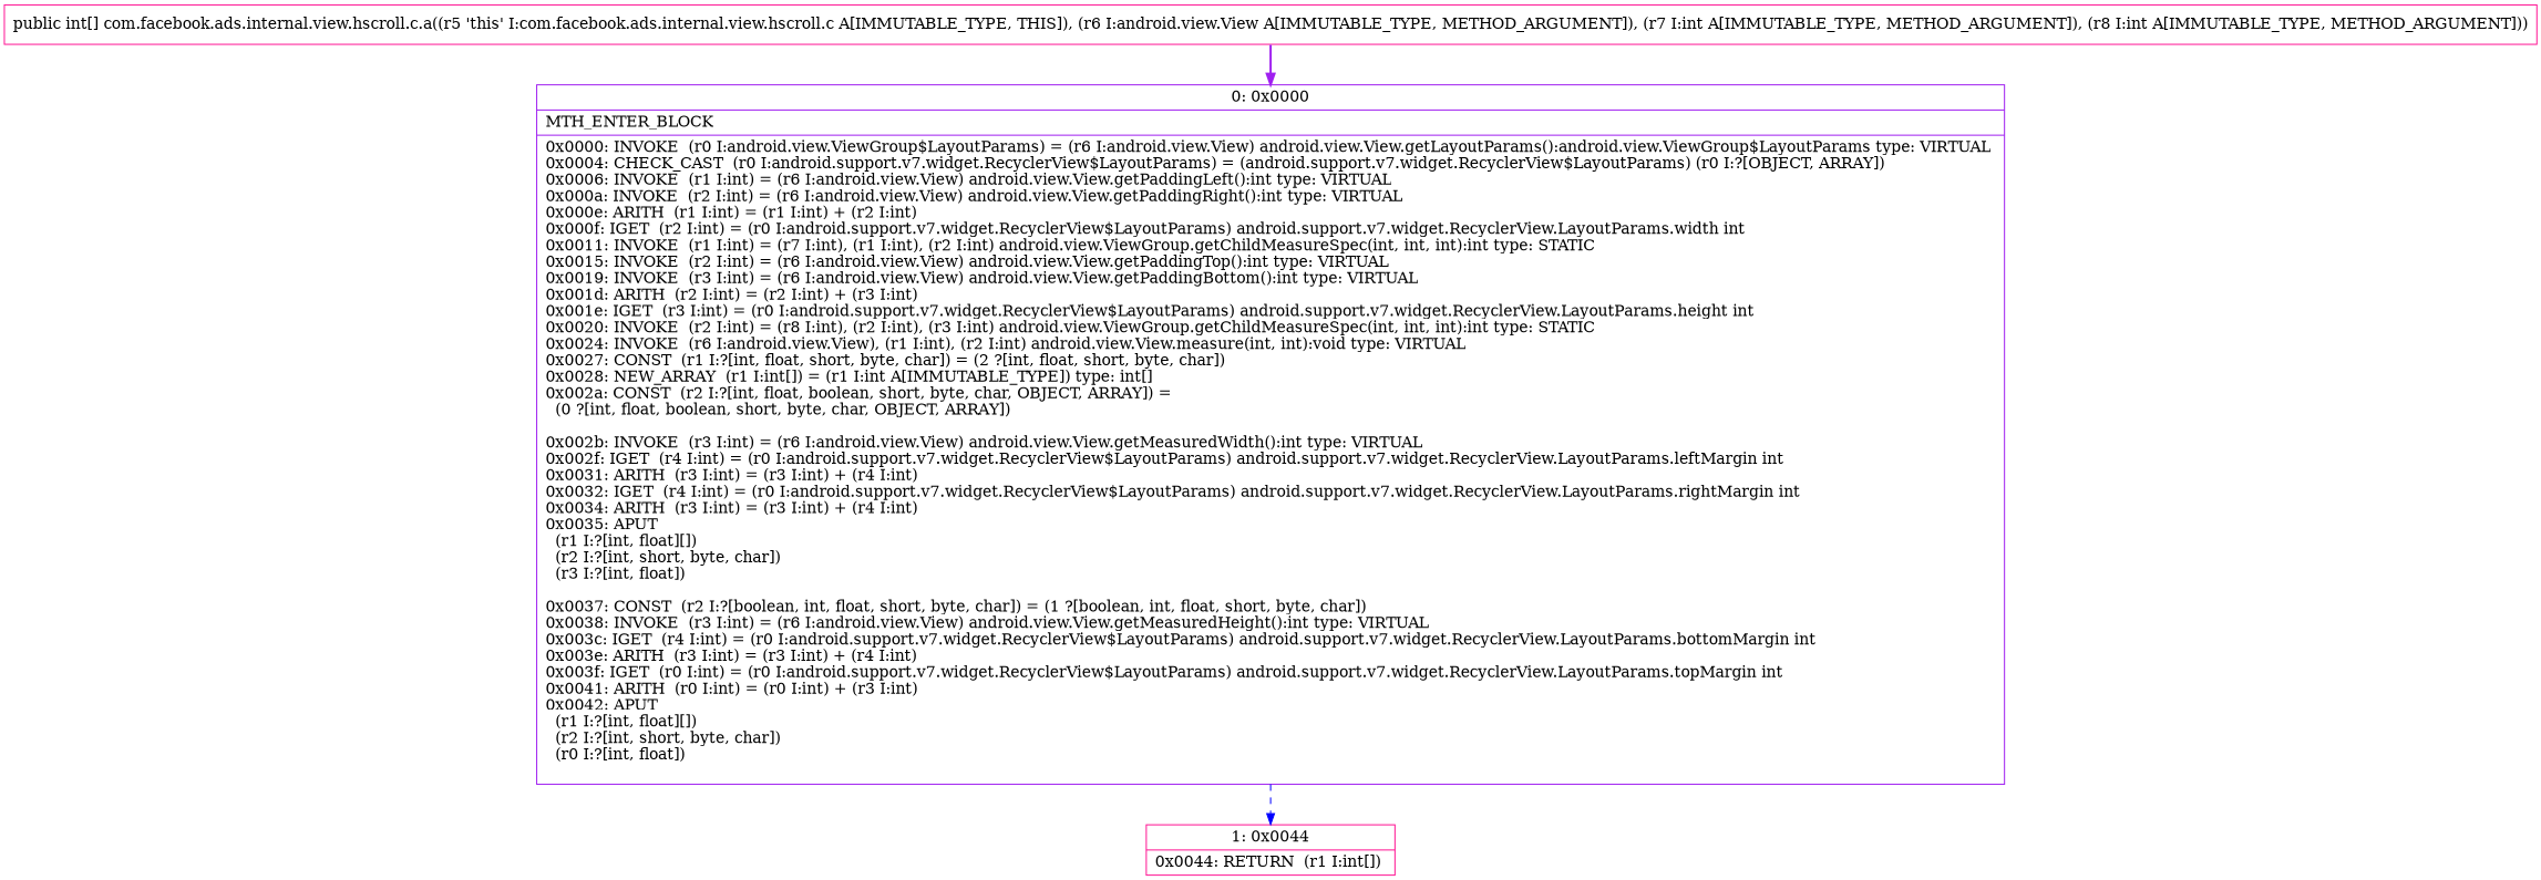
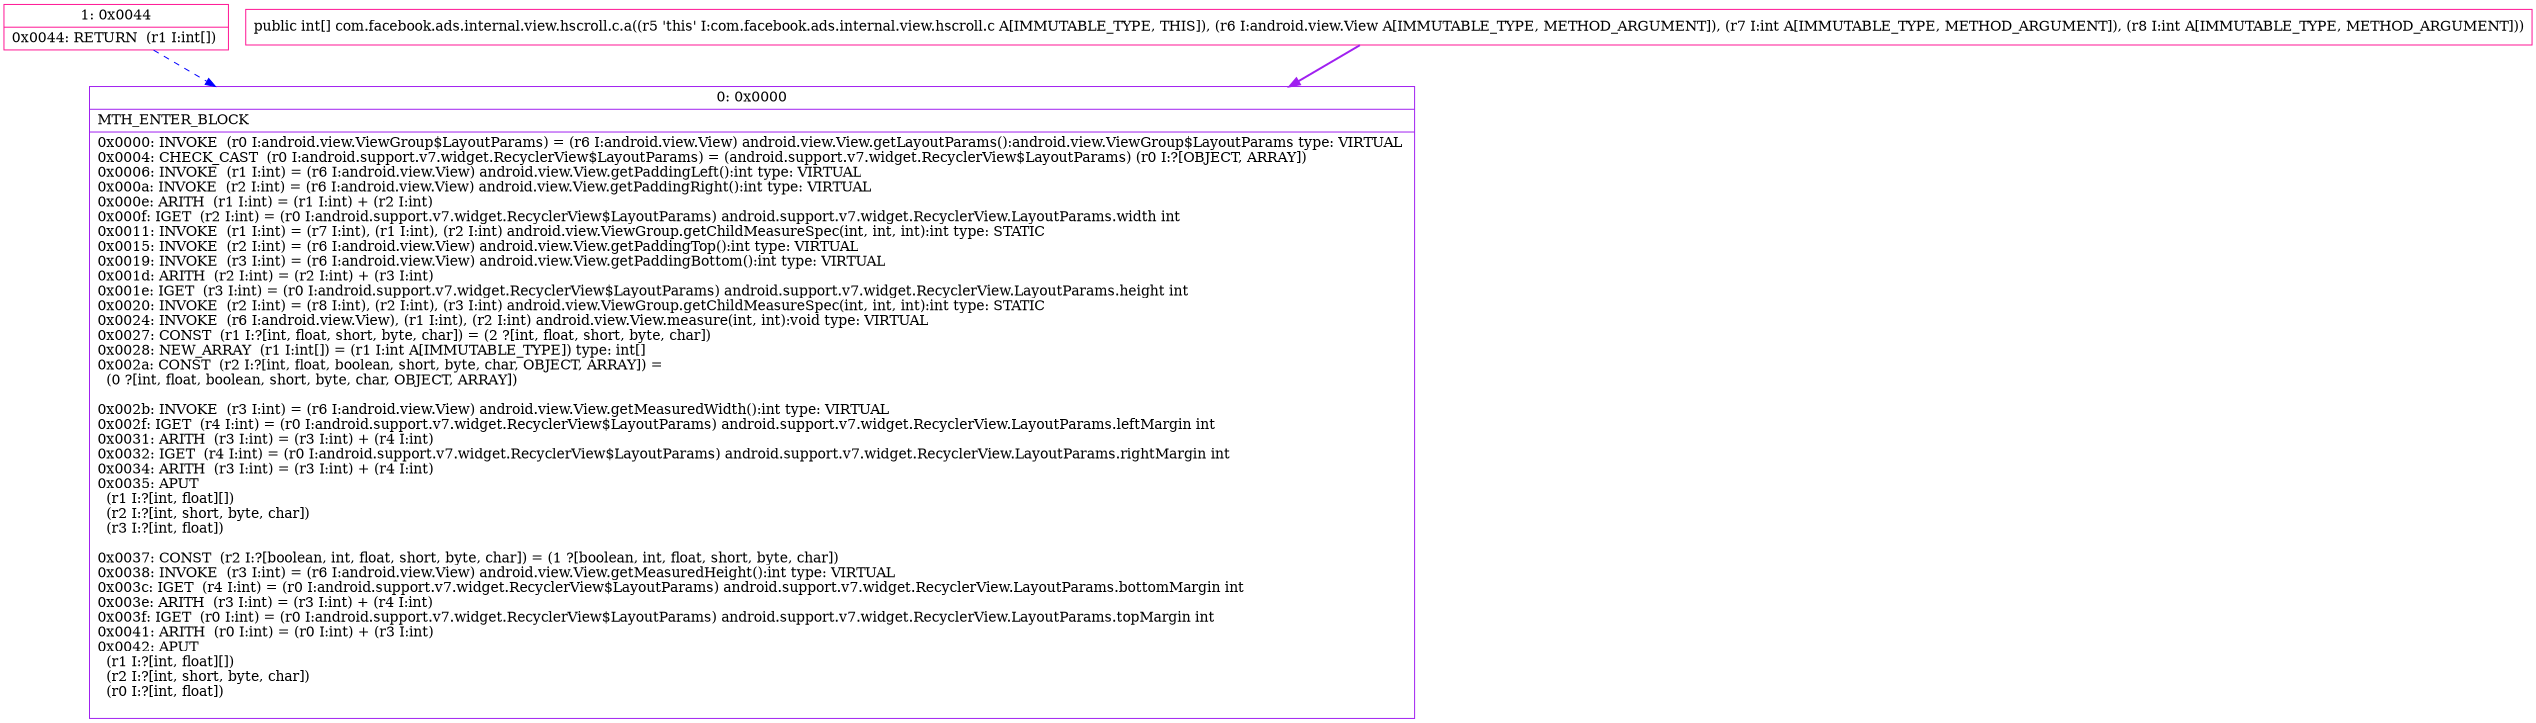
  digraph {
    node [shape=record color=deeppink]
    n1 [label="{0\:\ 0x0000|MTH_ENTER_BLOCK\l|0x0000: INVOKE  (r0 I:android.view.ViewGroup$LayoutParams) = (r6 I:android.view.View) android.view.View.getLayoutParams():android.view.ViewGroup$LayoutParams type: VIRTUAL \l0x0004: CHECK_CAST  (r0 I:android.support.v7.widget.RecyclerView$LayoutParams) = (android.support.v7.widget.RecyclerView$LayoutParams) (r0 I:?[OBJECT, ARRAY]) \l0x0006: INVOKE  (r1 I:int) = (r6 I:android.view.View) android.view.View.getPaddingLeft():int type: VIRTUAL \l0x000a: INVOKE  (r2 I:int) = (r6 I:android.view.View) android.view.View.getPaddingRight():int type: VIRTUAL \l0x000e: ARITH  (r1 I:int) = (r1 I:int) + (r2 I:int) \l0x000f: IGET  (r2 I:int) = (r0 I:android.support.v7.widget.RecyclerView$LayoutParams) android.support.v7.widget.RecyclerView.LayoutParams.width int \l0x0011: INVOKE  (r1 I:int) = (r7 I:int), (r1 I:int), (r2 I:int) android.view.ViewGroup.getChildMeasureSpec(int, int, int):int type: STATIC \l0x0015: INVOKE  (r2 I:int) = (r6 I:android.view.View) android.view.View.getPaddingTop():int type: VIRTUAL \l0x0019: INVOKE  (r3 I:int) = (r6 I:android.view.View) android.view.View.getPaddingBottom():int type: VIRTUAL \l0x001d: ARITH  (r2 I:int) = (r2 I:int) + (r3 I:int) \l0x001e: IGET  (r3 I:int) = (r0 I:android.support.v7.widget.RecyclerView$LayoutParams) android.support.v7.widget.RecyclerView.LayoutParams.height int \l0x0020: INVOKE  (r2 I:int) = (r8 I:int), (r2 I:int), (r3 I:int) android.view.ViewGroup.getChildMeasureSpec(int, int, int):int type: STATIC \l0x0024: INVOKE  (r6 I:android.view.View), (r1 I:int), (r2 I:int) android.view.View.measure(int, int):void type: VIRTUAL \l0x0027: CONST  (r1 I:?[int, float, short, byte, char]) = (2 ?[int, float, short, byte, char]) \l0x0028: NEW_ARRAY  (r1 I:int[]) = (r1 I:int A[IMMUTABLE_TYPE]) type: int[] \l0x002a: CONST  (r2 I:?[int, float, boolean, short, byte, char, OBJECT, ARRAY]) = \l  (0 ?[int, float, boolean, short, byte, char, OBJECT, ARRAY])\l \l0x002b: INVOKE  (r3 I:int) = (r6 I:android.view.View) android.view.View.getMeasuredWidth():int type: VIRTUAL \l0x002f: IGET  (r4 I:int) = (r0 I:android.support.v7.widget.RecyclerView$LayoutParams) android.support.v7.widget.RecyclerView.LayoutParams.leftMargin int \l0x0031: ARITH  (r3 I:int) = (r3 I:int) + (r4 I:int) \l0x0032: IGET  (r4 I:int) = (r0 I:android.support.v7.widget.RecyclerView$LayoutParams) android.support.v7.widget.RecyclerView.LayoutParams.rightMargin int \l0x0034: ARITH  (r3 I:int) = (r3 I:int) + (r4 I:int) \l0x0035: APUT  \l  (r1 I:?[int, float][])\l  (r2 I:?[int, short, byte, char])\l  (r3 I:?[int, float])\l \l0x0037: CONST  (r2 I:?[boolean, int, float, short, byte, char]) = (1 ?[boolean, int, float, short, byte, char]) \l0x0038: INVOKE  (r3 I:int) = (r6 I:android.view.View) android.view.View.getMeasuredHeight():int type: VIRTUAL \l0x003c: IGET  (r4 I:int) = (r0 I:android.support.v7.widget.RecyclerView$LayoutParams) android.support.v7.widget.RecyclerView.LayoutParams.bottomMargin int \l0x003e: ARITH  (r3 I:int) = (r3 I:int) + (r4 I:int) \l0x003f: IGET  (r0 I:int) = (r0 I:android.support.v7.widget.RecyclerView$LayoutParams) android.support.v7.widget.RecyclerView.LayoutParams.topMargin int \l0x0041: ARITH  (r0 I:int) = (r0 I:int) + (r3 I:int) \l0x0042: APUT  \l  (r1 I:?[int, float][])\l  (r2 I:?[int, short, byte, char])\l  (r0 I:?[int, float])\l \l}" color=purple]
    n2 [label="{1\:\ 0x0044|0x0044: RETURN  (r1 I:int[]) \l}"]
    n3 [label="{public int[] com.facebook.ads.internal.view.hscroll.c.a((r5 'this' I:com.facebook.ads.internal.view.hscroll.c A[IMMUTABLE_TYPE, THIS]), (r6 I:android.view.View A[IMMUTABLE_TYPE, METHOD_ARGUMENT]), (r7 I:int A[IMMUTABLE_TYPE, METHOD_ARGUMENT]), (r8 I:int A[IMMUTABLE_TYPE, METHOD_ARGUMENT])) }"]
-   n1 -> n2 [color=blue style=dashed]
+   n2 -> n1 [color=blue style=dashed]
    n3 -> n1 [color=purple style=bold]
  }
